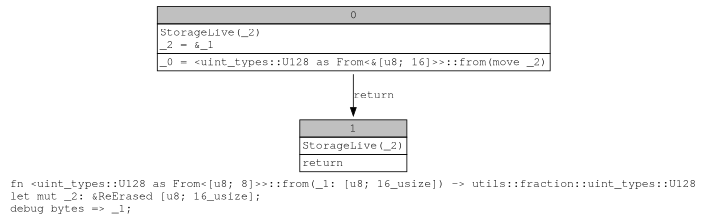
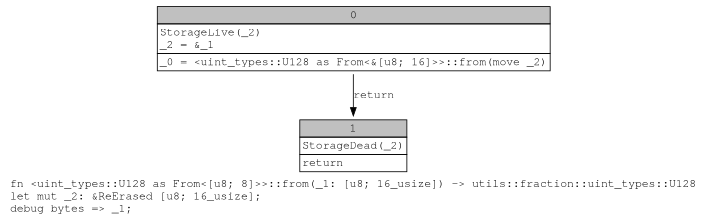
  digraph {
    fontname="Courier, monospace"
    label=<fn &lt;uint_types::U128 as From&lt;[u8; 8]&gt;&gt;::from(_1: [u8; 16_usize]) -&gt; utils::fraction::uint_types::U128<br align="left"/>let mut _2: &amp;ReErased [u8; 16_usize];<br align="left"/>debug bytes =&gt; _1;<br align="left"/>>
    node [fontname="Courier, monospace" shape=none]
    n1 [label=<<table border="0" cellborder="1" cellspacing="0"><tr><td bgcolor="gray" align="center" colspan="1">0</td></tr><tr><td align="left" balign="left">StorageLive(_2)<br/>_2 = &amp;_1<br/></td></tr><tr><td align="left">_0 = &lt;uint_types::U128 as From&lt;&amp;[u8; 16]&gt;&gt;::from(move _2)</td></tr></table>>]
-   n2 [label=<<table border="0" cellborder="1" cellspacing="0"><tr><td bgcolor="gray" align="center" colspan="1">1</td></tr><tr><td align="left" balign="left">StorageLive(_2)<br/></td></tr><tr><td align="left">return</td></tr></table>>]
+   n2 [label=<<table border="0" cellborder="1" cellspacing="0"><tr><td bgcolor="gray" align="center" colspan="1">1</td></tr><tr><td align="left" balign="left">StorageDead(_2)<br/></td></tr><tr><td align="left">return</td></tr></table>>]
    n1 -> n2 [fontname="Courier, monospace" label=return]
  }
